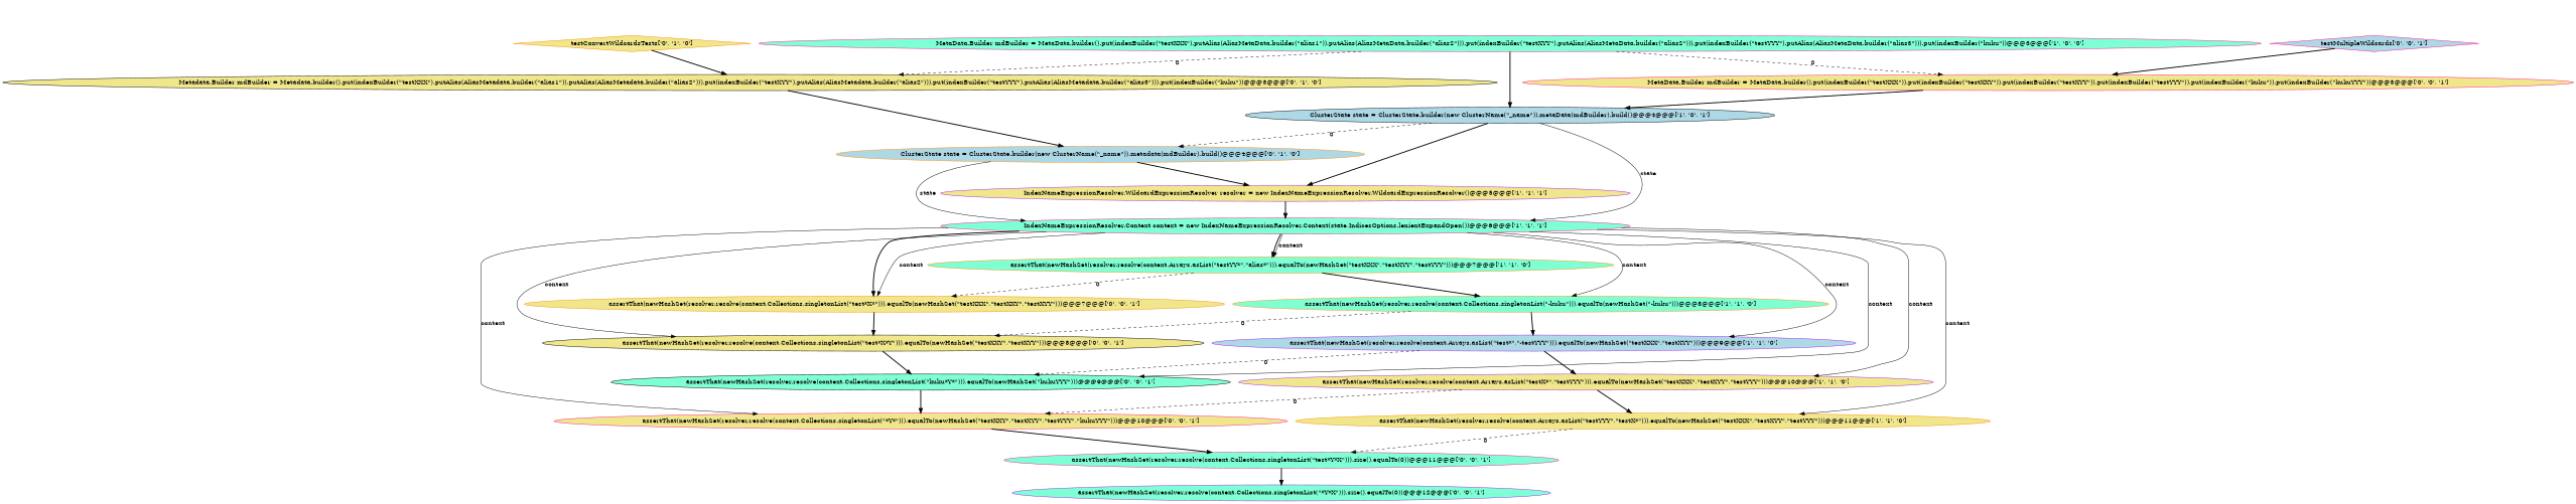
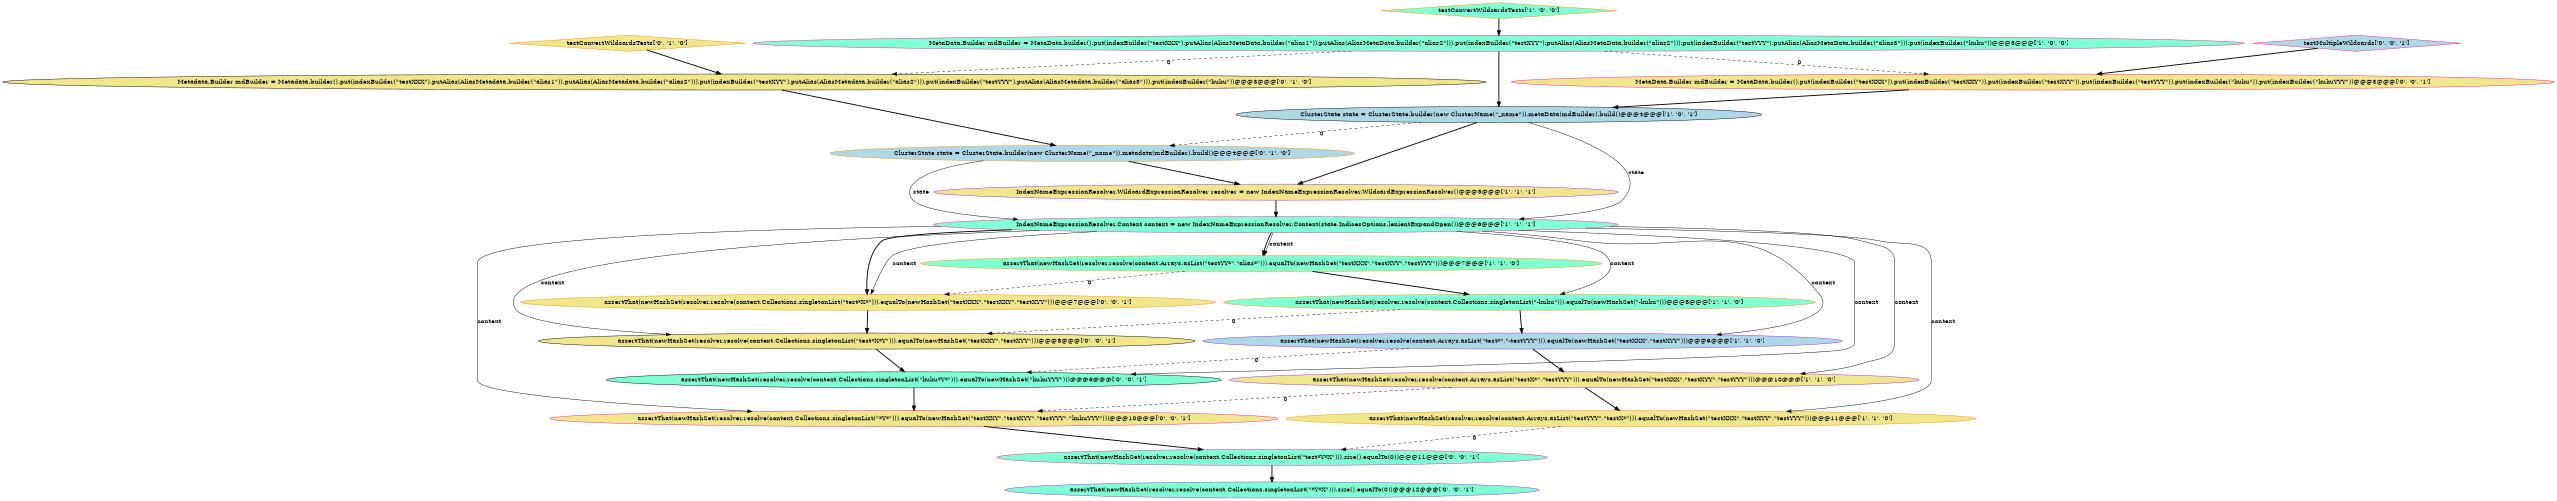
  digraph {
    node [fillcolor=khaki shape=ellipse style=filled color=darkorange]
    edge [style=bold]
    n1 [label="assertThat(newHashSet(resolver.resolve(context,Collections.singletonList(\"*Y*\"))),equalTo(newHashSet(\"testXXY\",\"testXYY\",\"testYYY\",\"kukuYYY\")))@@@10@@@['0', '0', '1']" color=deeppink]
    n2 [fillcolor=aquamarine label="assertThat(newHashSet(resolver.resolve(context,Collections.singletonList(\"test*Y*X\"))).size(),equalTo(0))@@@11@@@['0', '0', '1']" color=deeppink]
    n3 [label="Metadata.Builder mdBuilder = Metadata.builder().put(indexBuilder(\"testXXX\").putAlias(AliasMetadata.builder(\"alias1\")).putAlias(AliasMetadata.builder(\"alias2\"))).put(indexBuilder(\"testXYY\").putAlias(AliasMetadata.builder(\"alias2\"))).put(indexBuilder(\"testYYY\").putAlias(AliasMetadata.builder(\"alias3\"))).put(indexBuilder(\"kuku\"))@@@3@@@['0', '1', '0']" color=black]
    n4 [fillcolor=lightblue label="ClusterState state = ClusterState.builder(new ClusterName(\"_name\")).metadata(mdBuilder).build()@@@4@@@['0', '1', '0']"]
+   n5 [fillcolor=aquamarine label="testConvertWildcardsTests['1', '0', '0']" shape=diamond]
    n6 [fillcolor=aquamarine label="MetaData.Builder mdBuilder = MetaData.builder().put(indexBuilder(\"testXXX\").putAlias(AliasMetaData.builder(\"alias1\")).putAlias(AliasMetaData.builder(\"alias2\"))).put(indexBuilder(\"testXYY\").putAlias(AliasMetaData.builder(\"alias2\"))).put(indexBuilder(\"testYYY\").putAlias(AliasMetaData.builder(\"alias3\"))).put(indexBuilder(\"kuku\"))@@@3@@@['1', '0', '0']" color=deeppink]
    n7 [fillcolor=aquamarine label="assertThat(newHashSet(resolver.resolve(context,Collections.singletonList(\"-kuku\"))),equalTo(newHashSet(\"-kuku\")))@@@8@@@['1', '1', '0']"]
    n8 [label="assertThat(newHashSet(resolver.resolve(context,Collections.singletonList(\"test*X*Y\"))),equalTo(newHashSet(\"testXXY\",\"testXYY\")))@@@8@@@['0', '0', '1']" color=black]
    n9 [fillcolor=lightblue label="assertThat(newHashSet(resolver.resolve(context,Arrays.asList(\"test*\",\"-testYYY\"))),equalTo(newHashSet(\"testXXX\",\"testXYY\")))@@@9@@@['1', '1', '0']" color=purple]
    n10 [label="assertThat(newHashSet(resolver.resolve(context,Collections.singletonList(\"test*X*\"))),equalTo(newHashSet(\"testXXX\",\"testXXY\",\"testXYY\")))@@@7@@@['0', '0', '1']"]
    n11 [label="IndexNameExpressionResolver.WildcardExpressionResolver resolver = new IndexNameExpressionResolver.WildcardExpressionResolver()@@@5@@@['1', '1', '1']" color=purple]
    n12 [fillcolor=aquamarine label="IndexNameExpressionResolver.Context context = new IndexNameExpressionResolver.Context(state,IndicesOptions.lenientExpandOpen())@@@6@@@['1', '1', '1']" color=deeppink]
    n13 [fillcolor=aquamarine label="assertThat(newHashSet(resolver.resolve(context,Collections.singletonList(\"kuku*Y*\"))),equalTo(newHashSet(\"kukuYYY\")))@@@9@@@['0', '0', '1']" color=black]
    n14 [fillcolor=aquamarine label="assertThat(newHashSet(resolver.resolve(context,Arrays.asList(\"testYY*\",\"alias*\"))),equalTo(newHashSet(\"testXXX\",\"testXYY\",\"testYYY\")))@@@7@@@['1', '1', '0']"]
    n15 [label="MetaData.Builder mdBuilder = MetaData.builder().put(indexBuilder(\"testXXX\")).put(indexBuilder(\"testXXY\")).put(indexBuilder(\"testXYY\")).put(indexBuilder(\"testYYY\")).put(indexBuilder(\"kuku\")).put(indexBuilder(\"kukuYYY\"))@@@3@@@['0', '0', '1']" color=deeppink]
    n16 [fillcolor=lightblue label="ClusterState state = ClusterState.builder(new ClusterName(\"_name\")).metaData(mdBuilder).build()@@@4@@@['1', '0', '1']" color=black]
    n17 [label="assertThat(newHashSet(resolver.resolve(context,Arrays.asList(\"testX*\",\"testYYY\"))),equalTo(newHashSet(\"testXXX\",\"testXYY\",\"testYYY\")))@@@10@@@['1', '1', '0']" color=purple]
    n18 [label="assertThat(newHashSet(resolver.resolve(context,Arrays.asList(\"testYYY\",\"testX*\"))),equalTo(newHashSet(\"testXXX\",\"testXYY\",\"testYYY\")))@@@11@@@['1', '1', '0']"]
    n19 [fillcolor=lightblue label="testMultipleWildcards['0', '0', '1']" shape=diamond color=deeppink]
    n20 [fillcolor=aquamarine label="assertThat(newHashSet(resolver.resolve(context,Collections.singletonList(\"*Y*X\"))).size(),equalTo(0))@@@12@@@['0', '0', '1']" color=purple]
    n21 [label="testConvertWildcardsTests['0', '1', '0']" shape=diamond]
    n1 -> n2
    n2 -> n20
    n3 -> n4
    n4 -> n11
    n4 -> n12 [label=state style=solid]
+   n5 -> n6
    n6 -> n3 [label=0 style=dashed]
    n6 -> n15 [label=0 style=dashed]
    n6 -> n16
    n7 -> n8 [label=0 style=dashed]
    n7 -> n9
    n8 -> n13
    n9 -> n13 [label=0 style=dashed]
    n9 -> n17
    n10 -> n8
    n11 -> n12
    n12 -> n1 [label=context style=solid]
    n12 -> n7 [label=context style=solid]
    n12 -> n8 [label=context style=solid]
    n12 -> n9 [label=context style=solid]
    n12 -> n10
    n12 -> n10 [label=context style=solid]
    n12 -> n13 [label=context style=solid]
    n12 -> n14
    n12 -> n14 [label=context style=solid]
    n12 -> n17 [label=context style=solid]
    n12 -> n18 [label=context style=solid]
    n13 -> n1
    n14 -> n7
    n14 -> n10 [label=0 style=dashed]
    n15 -> n16
    n16 -> n4 [label=0 style=dashed]
    n16 -> n11
    n16 -> n12 [label=state style=solid]
    n17 -> n1 [label=0 style=dashed]
    n17 -> n18
    n18 -> n2 [label=0 style=dashed]
    n19 -> n15
    n21 -> n3
  }
